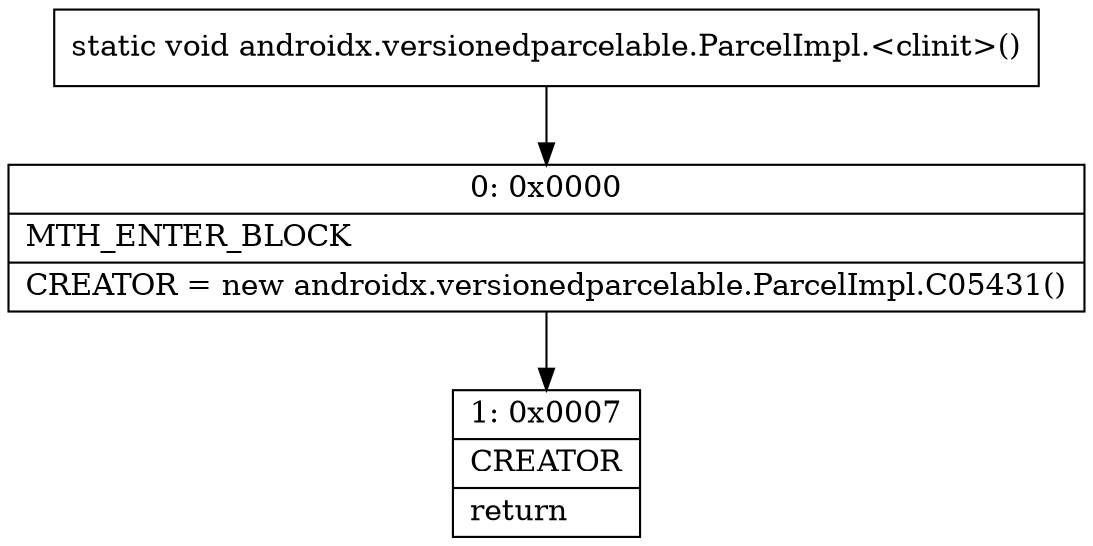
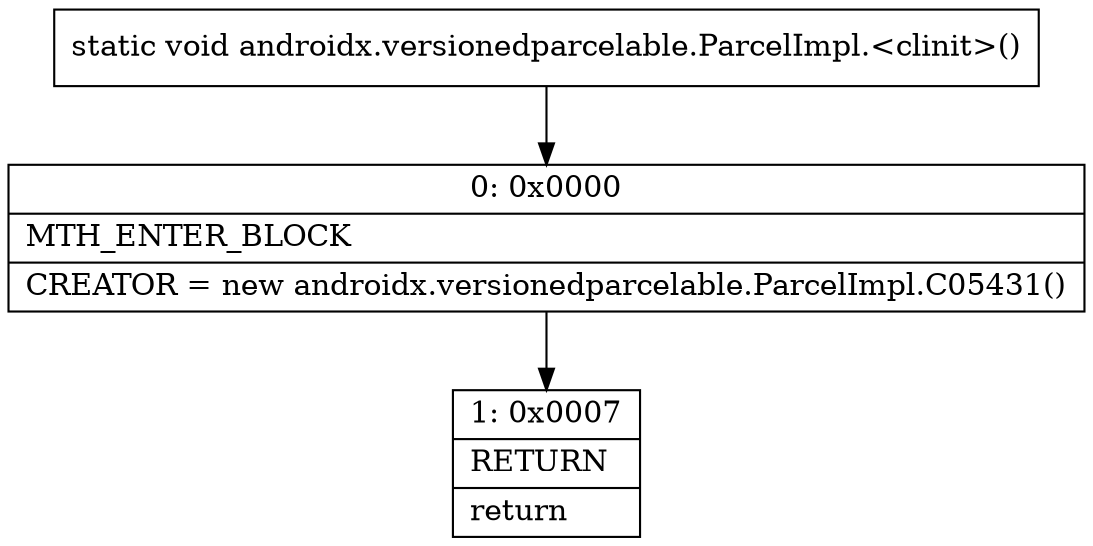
  digraph {
    node [shape=record]
    n1 [label="{0\:\ 0x0000|MTH_ENTER_BLOCK\l|CREATOR = new androidx.versionedparcelable.ParcelImpl.C05431()\l}"]
-   n2 [label="{1\:\ 0x0007|CREATOR\l|return\l}"]
+   n2 [label="{1\:\ 0x0007|RETURN\l|return\l}"]
    n3 [label="{static void androidx.versionedparcelable.ParcelImpl.\<clinit\>() }"]
    n1 -> n2
    n3 -> n1
  }
